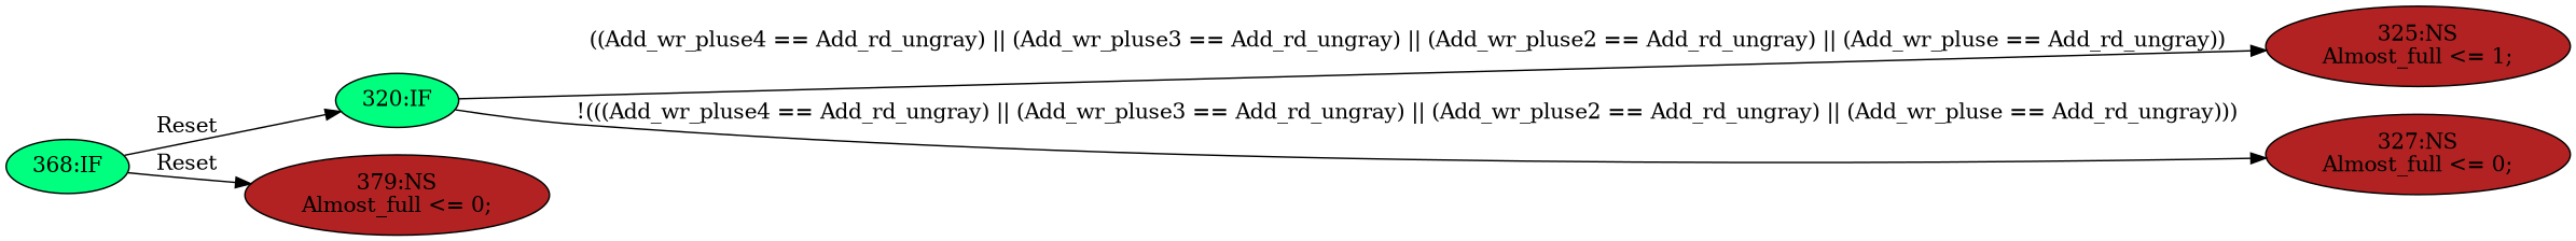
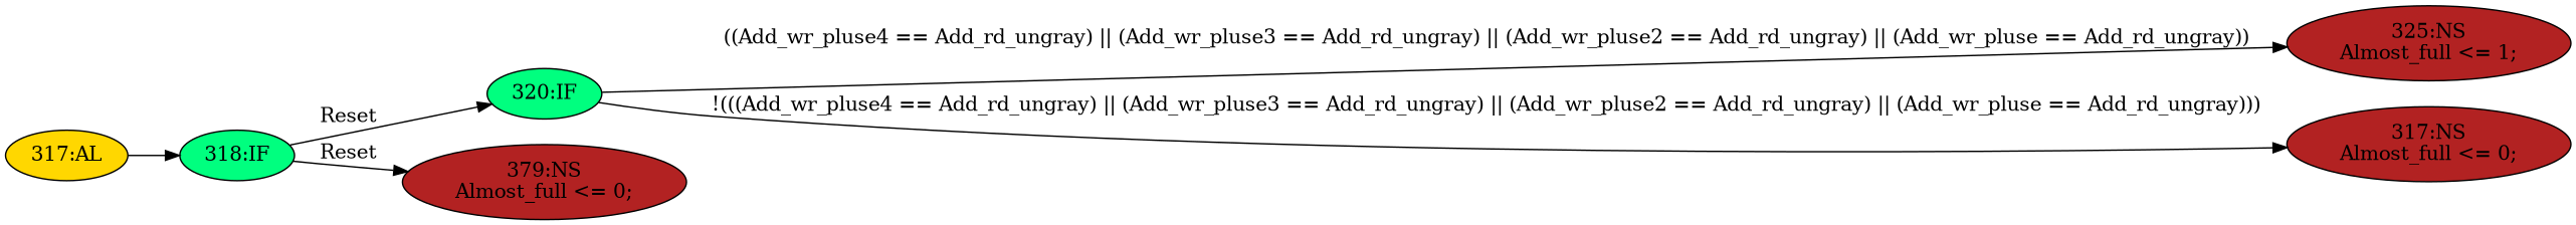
  strict digraph {
    rankdir=LR
    node [fillcolor=firebrick statements="[]" style=filled typ=NonblockingSubstitution]
    edge [cond="['Reset']" lineno=318]
    n1 [ast="<pyverilog.vparser.ast.NonblockingSubstitution object at 0x7fbd1c2d1e10>" label="325:NS\nAlmost_full <= 1;" statements="[<pyverilog.vparser.ast.NonblockingSubstitution object at 0x7fbd1c2d1e10>]"]
-   n3 [ast="<pyverilog.vparser.ast.IfStatement object at 0x7fbd1c2d4250>" fillcolor=springgreen label="368:IF" typ=IfStatement]
+   n2 [ast="<pyverilog.vparser.ast.Always object at 0x7fbd1c2d40d0>" clk_sens=True fillcolor=gold label="317:AL" sens="['Clk_MAC', 'Reset']" typ=Always use_var="['Add_rd_ungray', 'Reset', 'Add_wr_pluse', 'Add_wr_pluse4', 'Add_wr_pluse2', 'Add_wr_pluse3']"]
+   n3 [ast="<pyverilog.vparser.ast.IfStatement object at 0x7fbd1c2d4250>" fillcolor=springgreen label="318:IF" typ=IfStatement]
    n4 [ast="<pyverilog.vparser.ast.IfStatement object at 0x7fbd1c2d4290>" fillcolor=springgreen label="320:IF" typ=IfStatement]
    n5 [ast="<pyverilog.vparser.ast.NonblockingSubstitution object at 0x7fbd1c2d4810>" label="379:NS\nAlmost_full <= 0;" statements="[<pyverilog.vparser.ast.NonblockingSubstitution object at 0x7fbd1c2d4810>]"]
-   n6 [ast="<pyverilog.vparser.ast.NonblockingSubstitution object at 0x7fbd1c2d42d0>" label="327:NS\nAlmost_full <= 0;" statements="[<pyverilog.vparser.ast.NonblockingSubstitution object at 0x7fbd1c2d42d0>]"]
+   n6 [ast="<pyverilog.vparser.ast.NonblockingSubstitution object at 0x7fbd1c2d42d0>" label="317:NS\nAlmost_full <= 0;" statements="[<pyverilog.vparser.ast.NonblockingSubstitution object at 0x7fbd1c2d42d0>]"]
+   n2 -> n3 [cond="[]" lineno=None]
    n3 -> n4 [label=Reset]
    n3 -> n5 [label=Reset]
    n4 -> n1 [cond="['Add_wr_pluse4', 'Add_rd_ungray', 'Add_wr_pluse3', 'Add_rd_ungray', 'Add_wr_pluse2', 'Add_rd_ungray', 'Add_wr_pluse', 'Add_rd_ungray']" label="((Add_wr_pluse4 == Add_rd_ungray) || (Add_wr_pluse3 == Add_rd_ungray) || (Add_wr_pluse2 == Add_rd_ungray) || (Add_wr_pluse == Add_rd_ungray))" lineno=320]
    n4 -> n6 [cond="['Add_wr_pluse4', 'Add_rd_ungray', 'Add_wr_pluse3', 'Add_rd_ungray', 'Add_wr_pluse2', 'Add_rd_ungray', 'Add_wr_pluse', 'Add_rd_ungray']" label="!(((Add_wr_pluse4 == Add_rd_ungray) || (Add_wr_pluse3 == Add_rd_ungray) || (Add_wr_pluse2 == Add_rd_ungray) || (Add_wr_pluse == Add_rd_ungray)))" lineno=320]
  }
